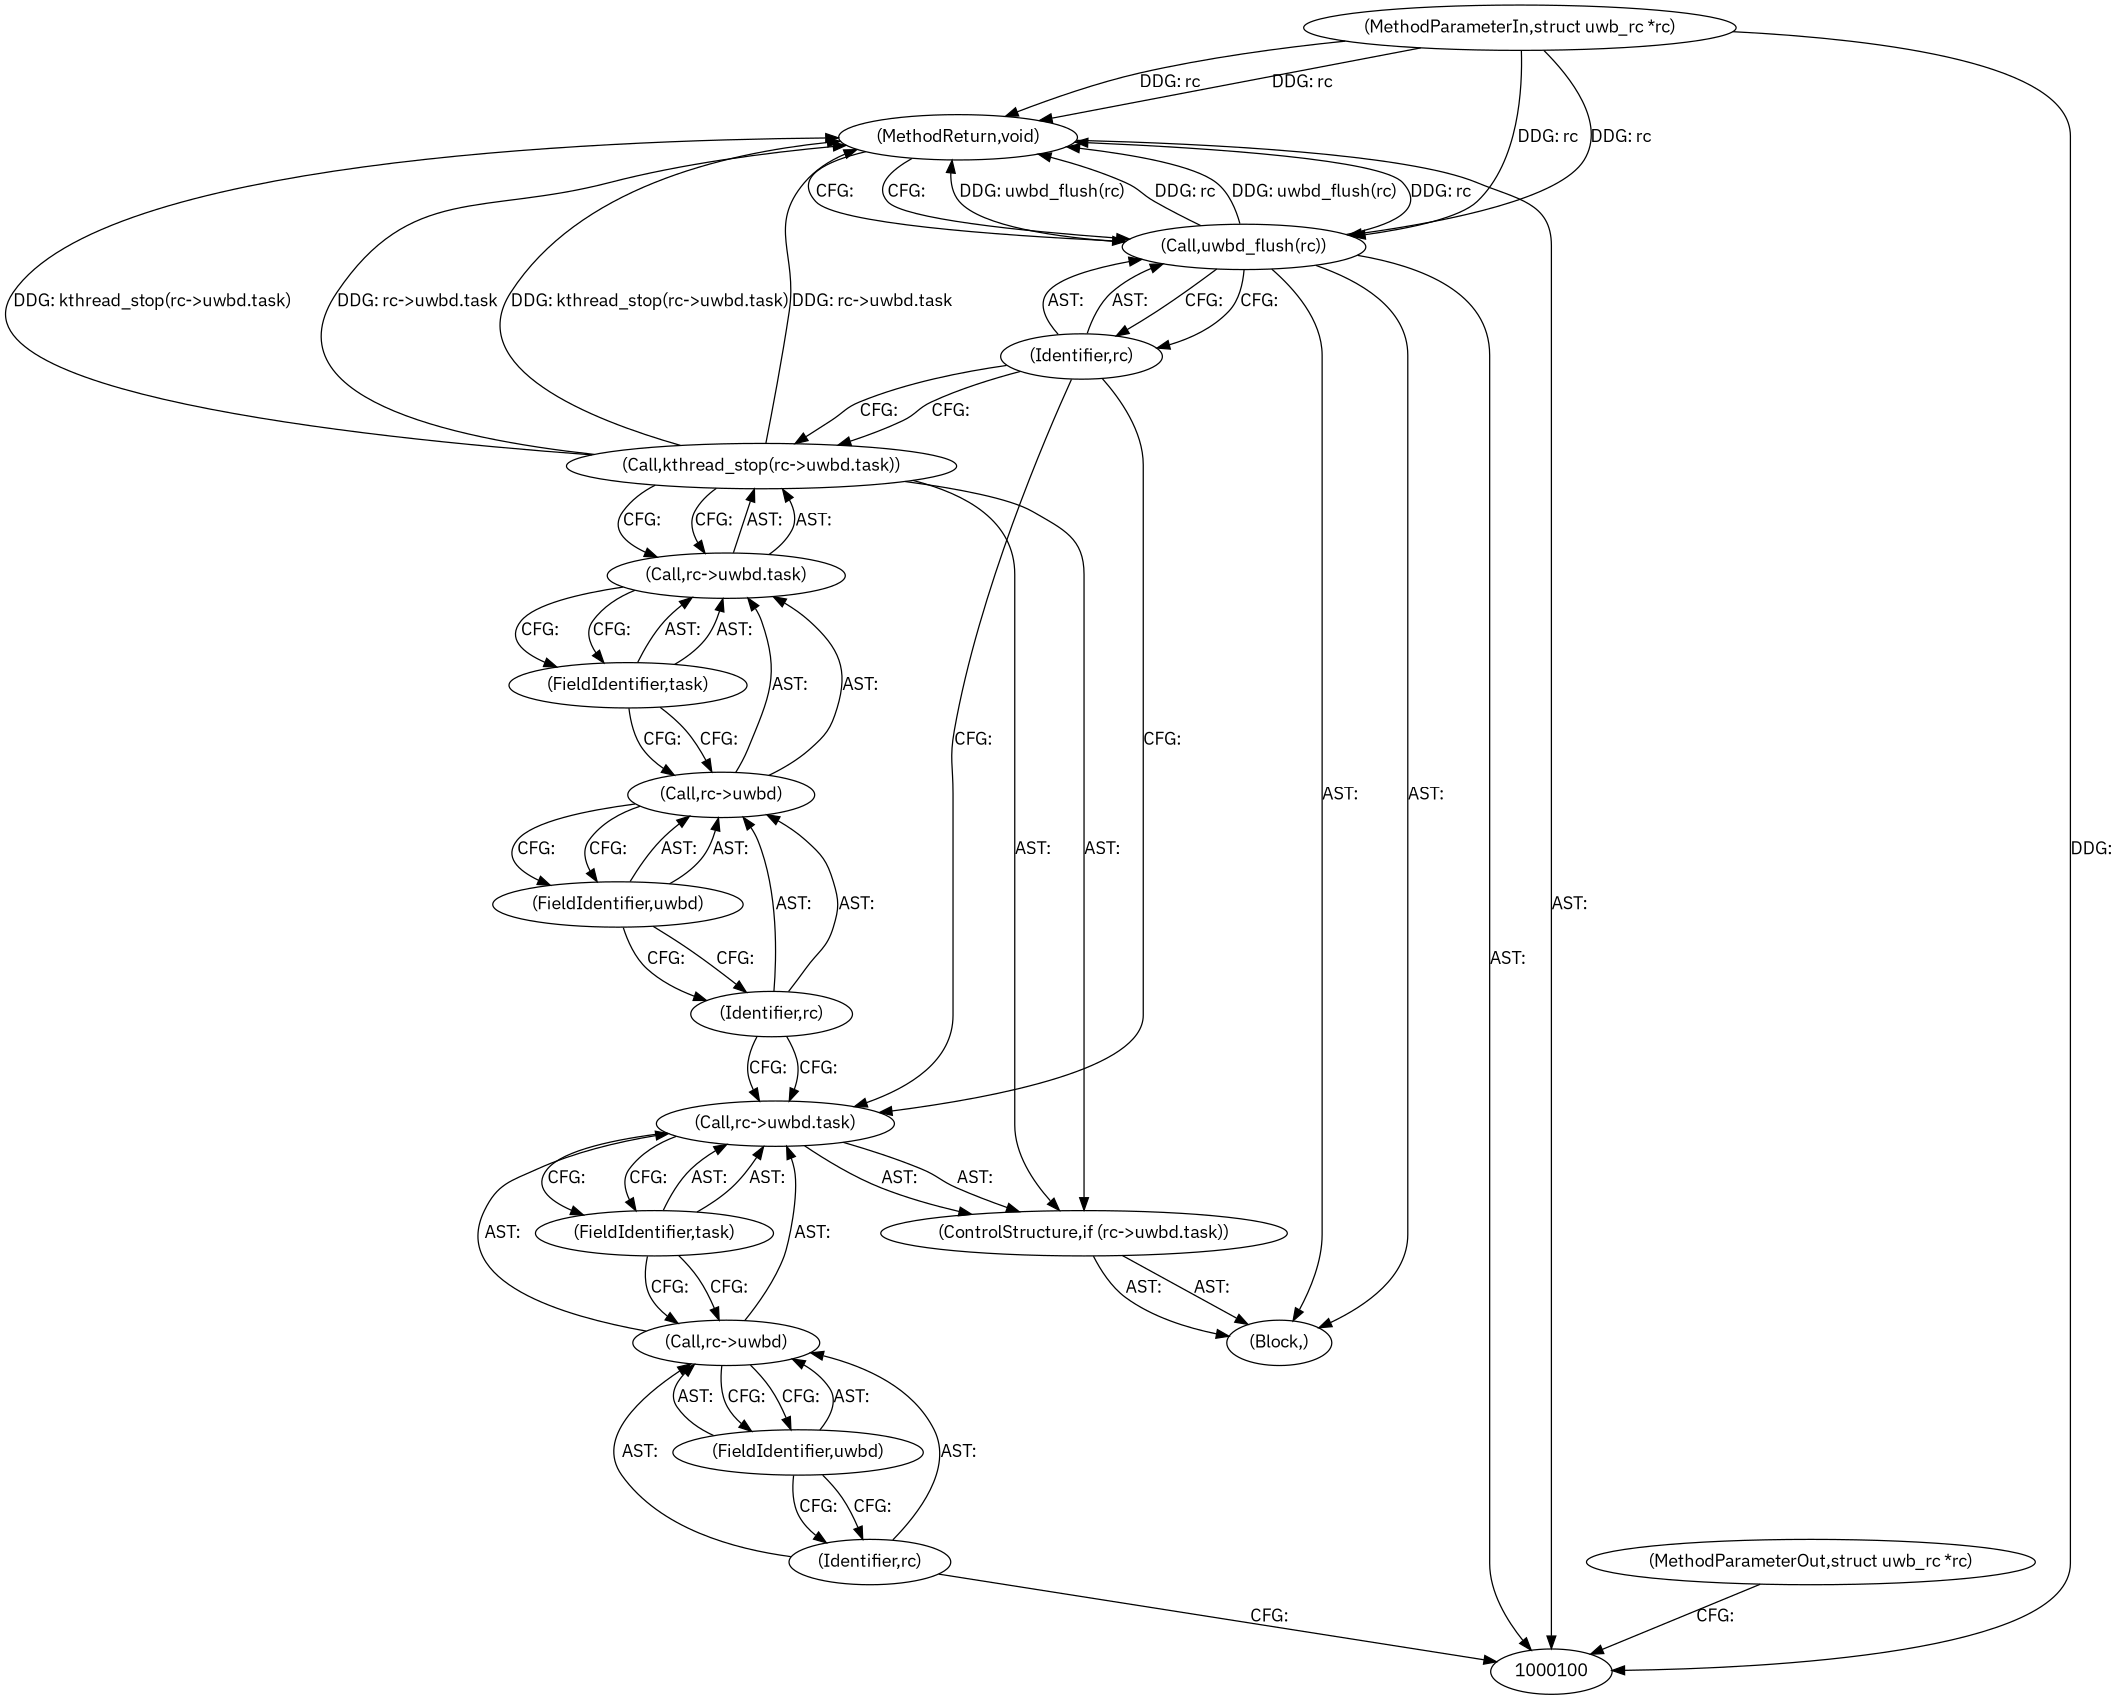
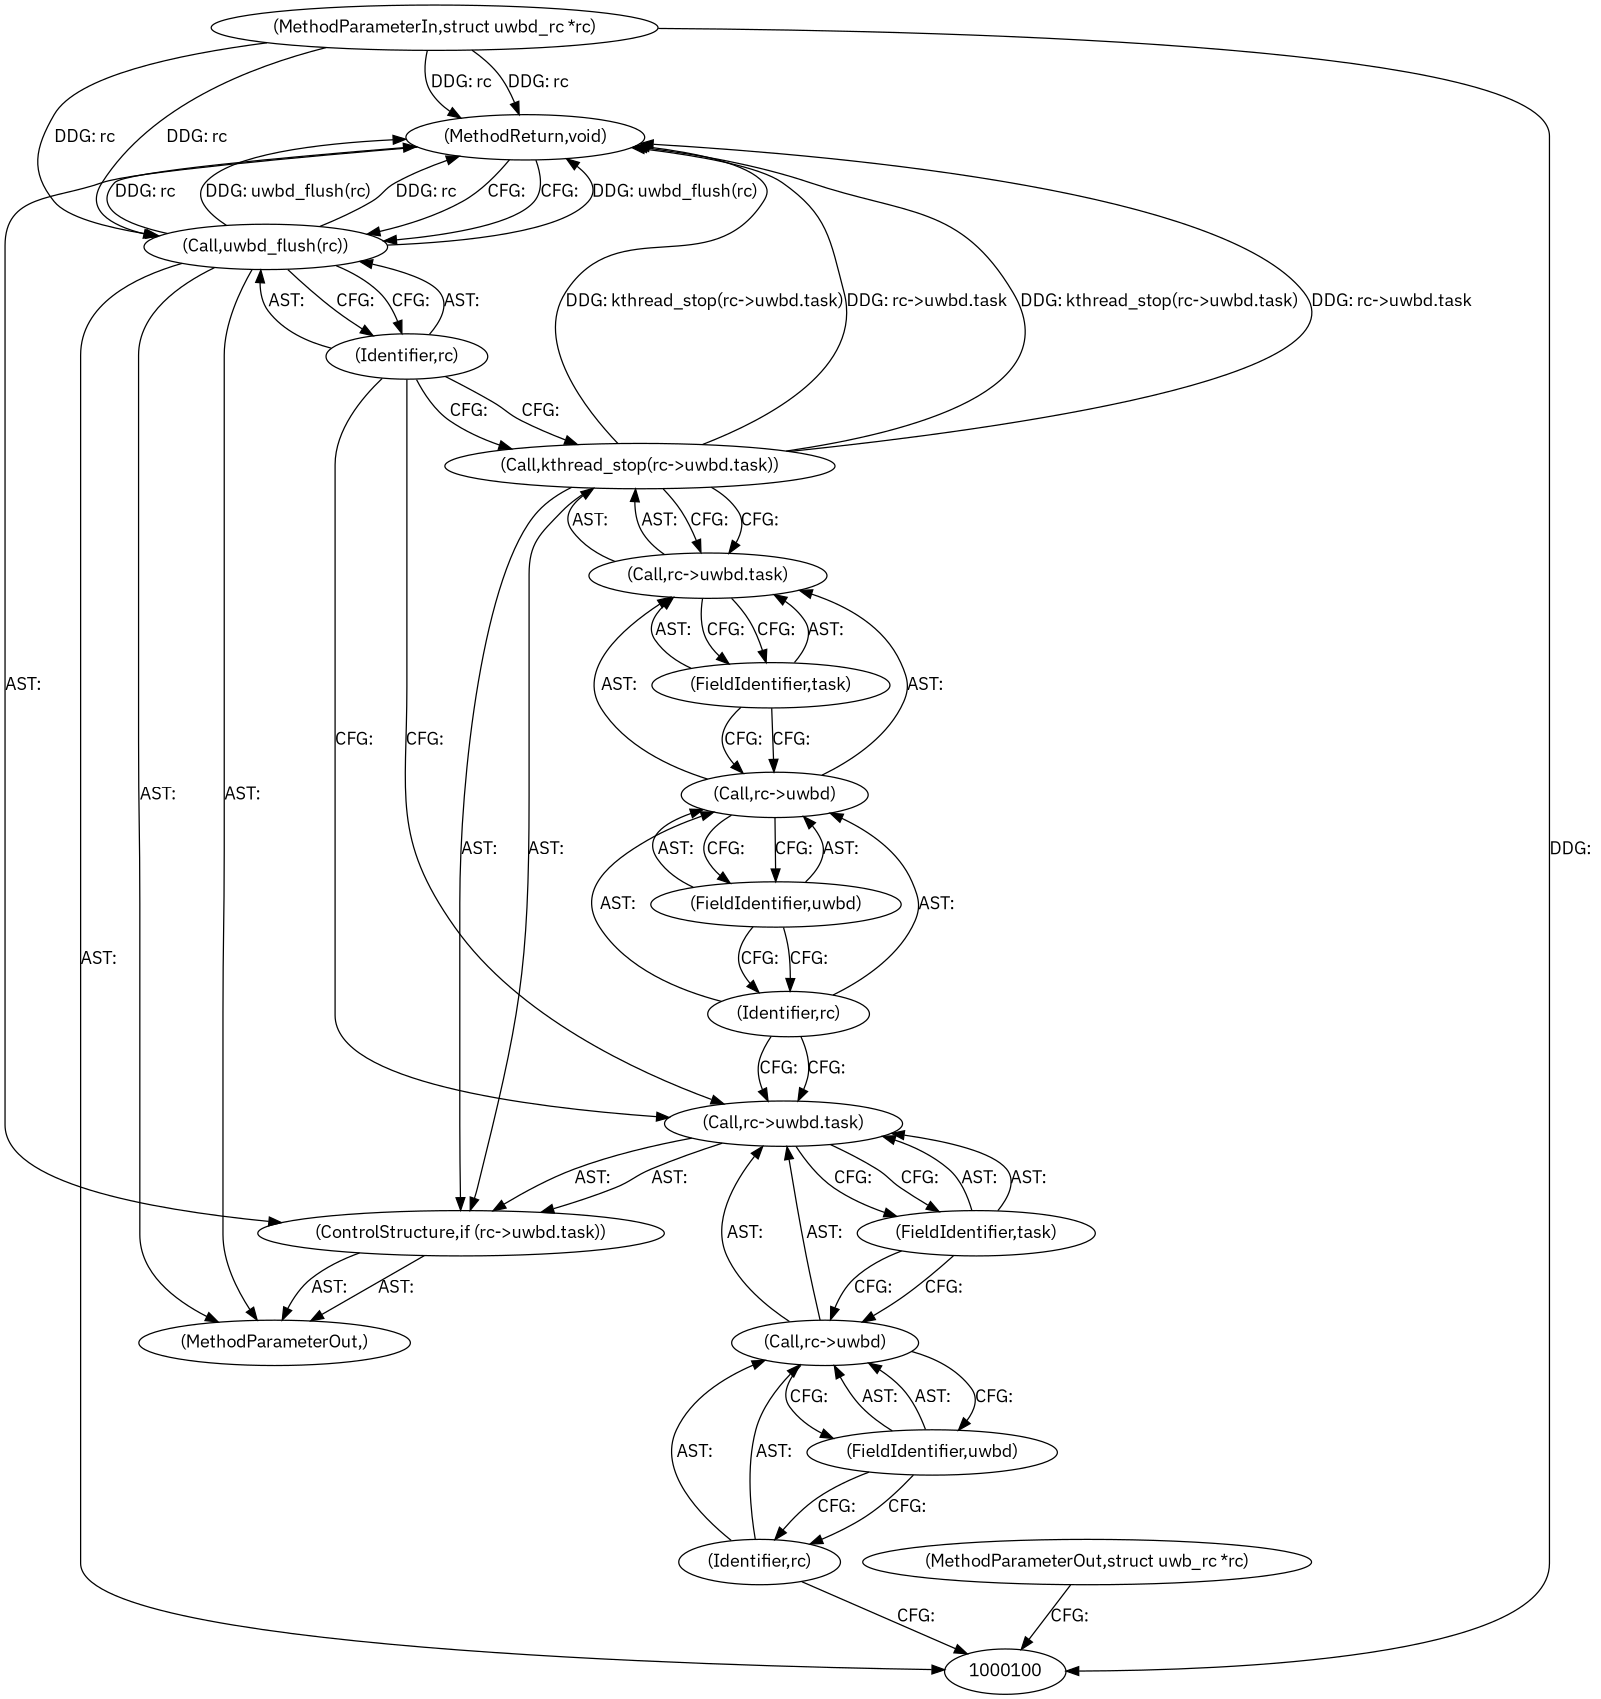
  digraph {
    fontname="IBM Plex Sans"
    node [fontname="IBM Plex Sans"]
    edge [fontname="IBM Plex Sans"]
    n1 [label="(MethodReturn,void)"]
    n2 [label="(Call,uwbd_flush(rc))"]
    1000100
-   n4 [label="(Block,)"]
+   n4 [label="(MethodParameterOut,)"]
    n5 [label="(Identifier,rc)"]
-   n6 [label="(MethodParameterIn,struct uwb_rc *rc)"]
+   n6 [label="(MethodParameterIn,struct uwbd_rc *rc)"]
    n7 [label="(MethodParameterOut,struct uwb_rc *rc)"]
    n8 [label="(ControlStructure,if (rc->uwbd.task))"]
    n9 [label="(FieldIdentifier,task)"]
    n10 [label="(Call,rc->uwbd.task)"]
    n11 [label="(Call,rc->uwbd)"]
    n12 [label="(FieldIdentifier,uwbd)"]
    n13 [label="(Identifier,rc)"]
    n14 [label="(Call,rc->uwbd.task)"]
    n15 [label="(Call,kthread_stop(rc->uwbd.task))"]
    n16 [label="(FieldIdentifier,task)"]
    n17 [label="(Call,rc->uwbd)"]
    n18 [label="(FieldIdentifier,uwbd)"]
    n19 [label="(Identifier,rc)"]
    n1 -> n2 [label="CFG: "]
    n1 -> n2 [label="CFG: "]
-   n1 -> 1000100 [label="AST: "]
+   n1 -> n8 [label="AST: "]
    n2 -> n1 [label="DDG: uwbd_flush(rc)"]
    n2 -> n1 [label="DDG: rc"]
    n2 -> n1 [label="DDG: uwbd_flush(rc)"]
    n2 -> n1 [label="DDG: rc"]
    n2 -> 1000100 [label="AST: "]
    n2 -> n4 [label="AST: "]
    n2 -> n4 [label="AST: "]
    n2 -> n5 [label="CFG: "]
    n2 -> n5 [label="CFG: "]
    n5 -> n2 [label="AST: "]
    n5 -> n2 [label="AST: "]
    n5 -> n10 [label="CFG: "]
    n5 -> n10 [label="CFG: "]
    n5 -> n15 [label="CFG: "]
    n5 -> n15 [label="CFG: "]
    n6 -> n1 [label="DDG: rc"]
    n6 -> n1 [label="DDG: rc"]
    n6 -> n2 [label="DDG: rc"]
    n6 -> n2 [label="DDG: rc"]
    n6 -> 1000100 [label="DDG: "]
    n7 -> 1000100 [label="CFG: "]
    n8 -> n4 [label="AST: "]
    n8 -> n4 [label="AST: "]
    n9 -> n10 [label="AST: "]
    n9 -> n10 [label="AST: "]
    n9 -> n11 [label="CFG: "]
    n9 -> n11 [label="CFG: "]
    n10 -> n8 [label="AST: "]
    n10 -> n8 [label="AST: "]
    n10 -> n9 [label="CFG: "]
    n10 -> n9 [label="CFG: "]
    n11 -> n10 [label="AST: "]
    n11 -> n10 [label="AST: "]
    n11 -> n12 [label="CFG: "]
    n11 -> n12 [label="CFG: "]
    n12 -> n11 [label="AST: "]
    n12 -> n11 [label="AST: "]
    n12 -> n13 [label="CFG: "]
    n12 -> n13 [label="CFG: "]
    n13 -> 1000100 [label="CFG: "]
    n13 -> n11 [label="AST: "]
    n13 -> n11 [label="AST: "]
    n14 -> n15 [label="AST: "]
    n14 -> n15 [label="AST: "]
    n14 -> n16 [label="CFG: "]
    n14 -> n16 [label="CFG: "]
    n15 -> n1 [label="DDG: kthread_stop(rc->uwbd.task)"]
    n15 -> n1 [label="DDG: rc->uwbd.task"]
    n15 -> n1 [label="DDG: kthread_stop(rc->uwbd.task)"]
    n15 -> n1 [label="DDG: rc->uwbd.task"]
    n15 -> n8 [label="AST: "]
    n15 -> n8 [label="AST: "]
    n15 -> n14 [label="CFG: "]
    n15 -> n14 [label="CFG: "]
    n16 -> n14 [label="AST: "]
    n16 -> n14 [label="AST: "]
    n16 -> n17 [label="CFG: "]
    n16 -> n17 [label="CFG: "]
    n17 -> n14 [label="AST: "]
    n17 -> n14 [label="AST: "]
    n17 -> n18 [label="CFG: "]
    n17 -> n18 [label="CFG: "]
    n18 -> n17 [label="AST: "]
    n18 -> n17 [label="AST: "]
    n18 -> n19 [label="CFG: "]
    n18 -> n19 [label="CFG: "]
    n19 -> n10 [label="CFG: "]
    n19 -> n10 [label="CFG: "]
    n19 -> n17 [label="AST: "]
    n19 -> n17 [label="AST: "]
  }
